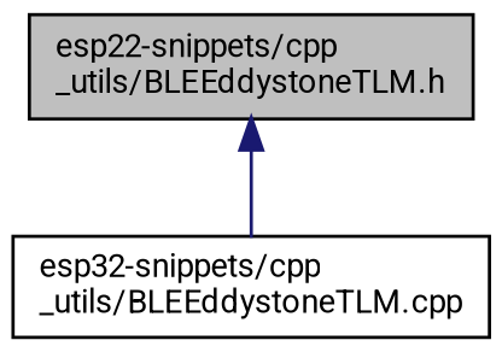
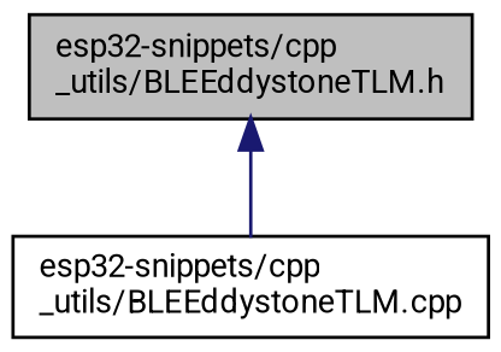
  digraph {
    fontname=Roboto
    node [color=black fontname=Roboto fontsize=10 shape=record style=filled]
-   n1 [fillcolor=grey75 fontcolor=black height=0.2 label="esp22-snippets/cpp\l_utils/BLEEddystoneTLM.h" width=0.4]
+   n1 [fillcolor=grey75 fontcolor=black height=0.2 label="esp32-snippets/cpp\l_utils/BLEEddystoneTLM.h" width=0.4]
    n2 [fillcolor=white height=0.2 label="esp32-snippets/cpp\l_utils/BLEEddystoneTLM.cpp" width=0.4]
    n1 -> n2 [color=midnightblue dir=back fontname=Roboto fontsize=10 labelfontname=Helvetica labelfontsize=10 style=solid]
  }
